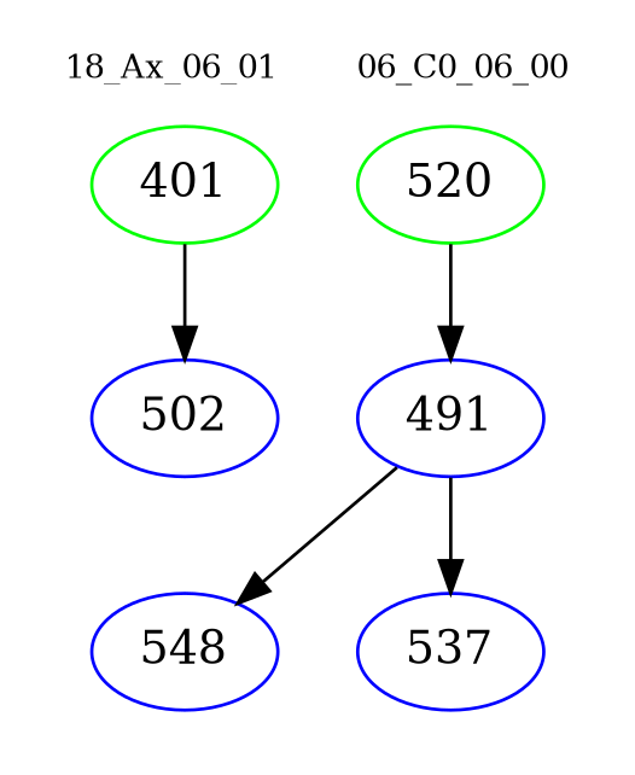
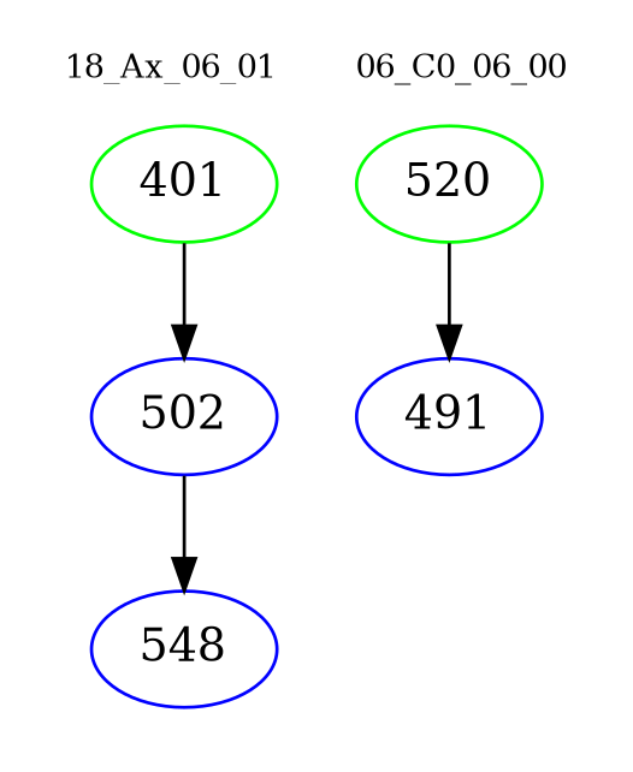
  digraph {
    node [color=blue]
    edge [color=black]
    n1 [color=green label=401]
    n2 [label=502]
    n3 [label=548]
    n4 [color=green label=520]
    n5 [label=491]
-   n6 [label=537]
    subgraph cluster_1 {
      color=white
      fontsize=10
      label="18_Ax_06_01"
      n1
      n2
      n3
    }
    subgraph cluster_2 {
      color=white
      fontsize=10
      label="06_C0_06_00"
      n4
      n5
-     n6
    }
    n1 -> n2
-   n5 -> n3
+   n2 -> n3
    n4 -> n5
-   n5 -> n6
  }
